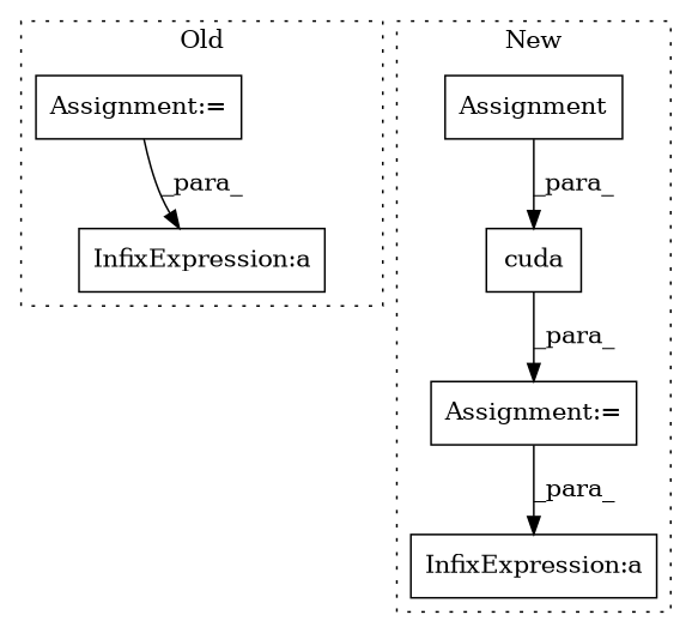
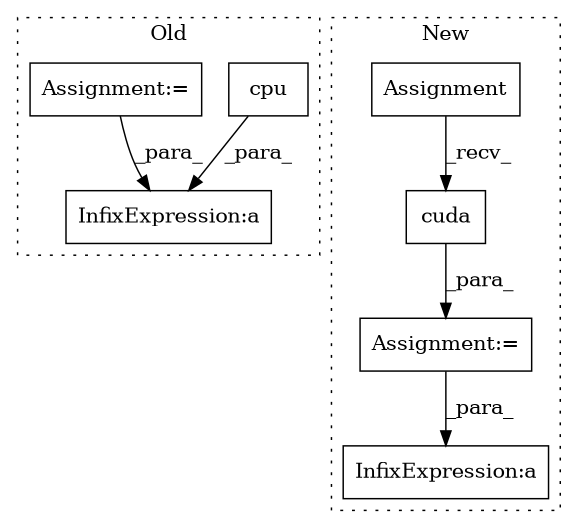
  digraph {
    node [a=32 l=3 shape=box]
+   n1 [l=5 label=cpu s=1359]
    n2 [a=27 label="InfixExpression:a" s=1436]
    n3 [a=7 l=1 label="Assignment:=" s=1380]
    n4 [l=6 label=cuda s=1117]
    n5 [a=7 l=1 label="Assignment:=" s=1145]
    n6 [l="9,1" label=Assignment s="1076,1115"]
    n7 [a=27 label="InfixExpression:a" s=1222]
    subgraph cluster_1 {
      label=Old
      style=dotted
+     n1
      n2
      n3
    }
    subgraph cluster_2 {
      label=New
      style=dotted
      n4
      n5
      n6
      n7
    }
+   n1 -> n2 [label=_para_]
    n3 -> n2 [label=_para_]
    n4 -> n5 [label=_para_]
    n5 -> n7 [label=_para_]
-   n6 -> n4 [label=_para_]
+   n6 -> n4 [label=_recv_]
  }
